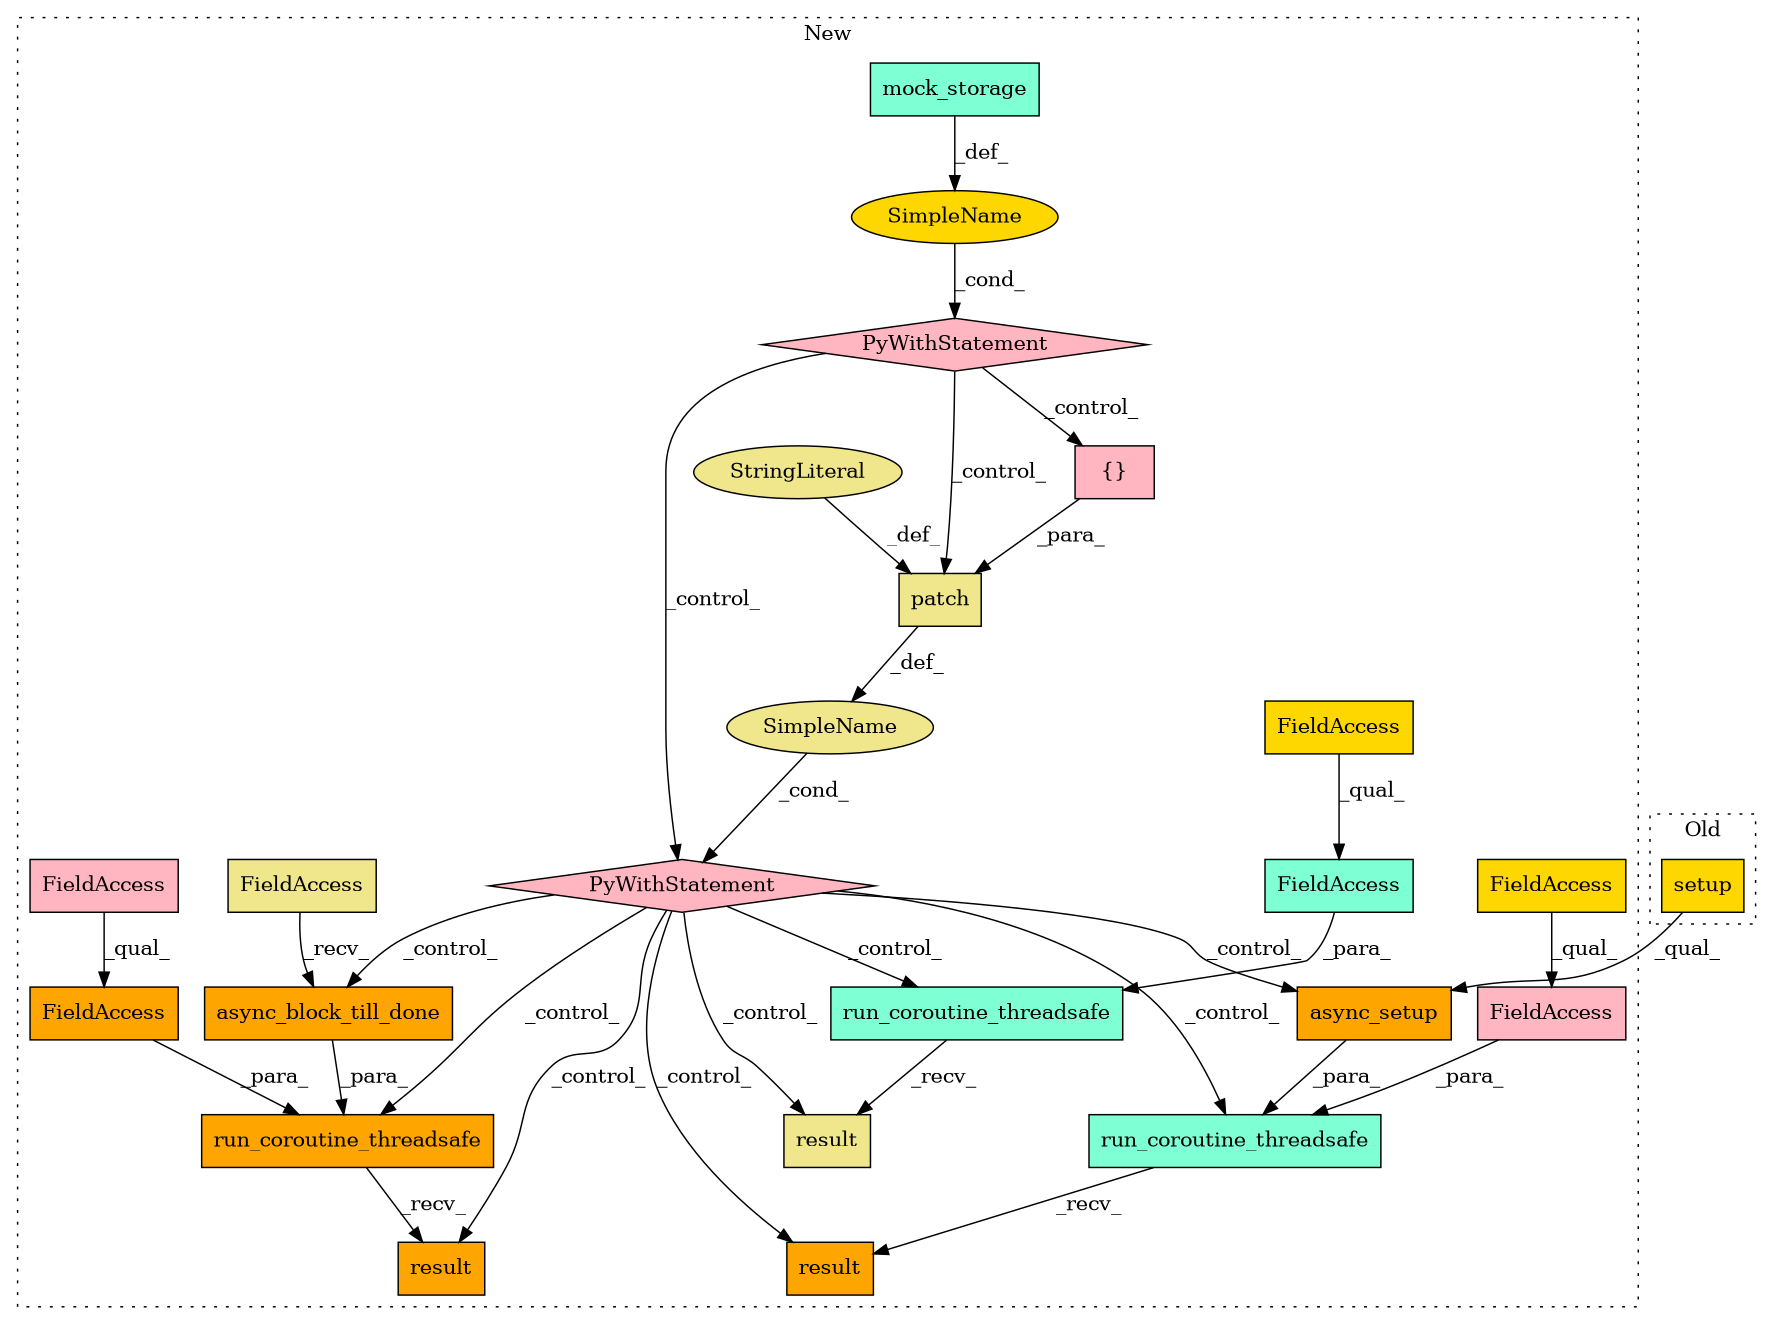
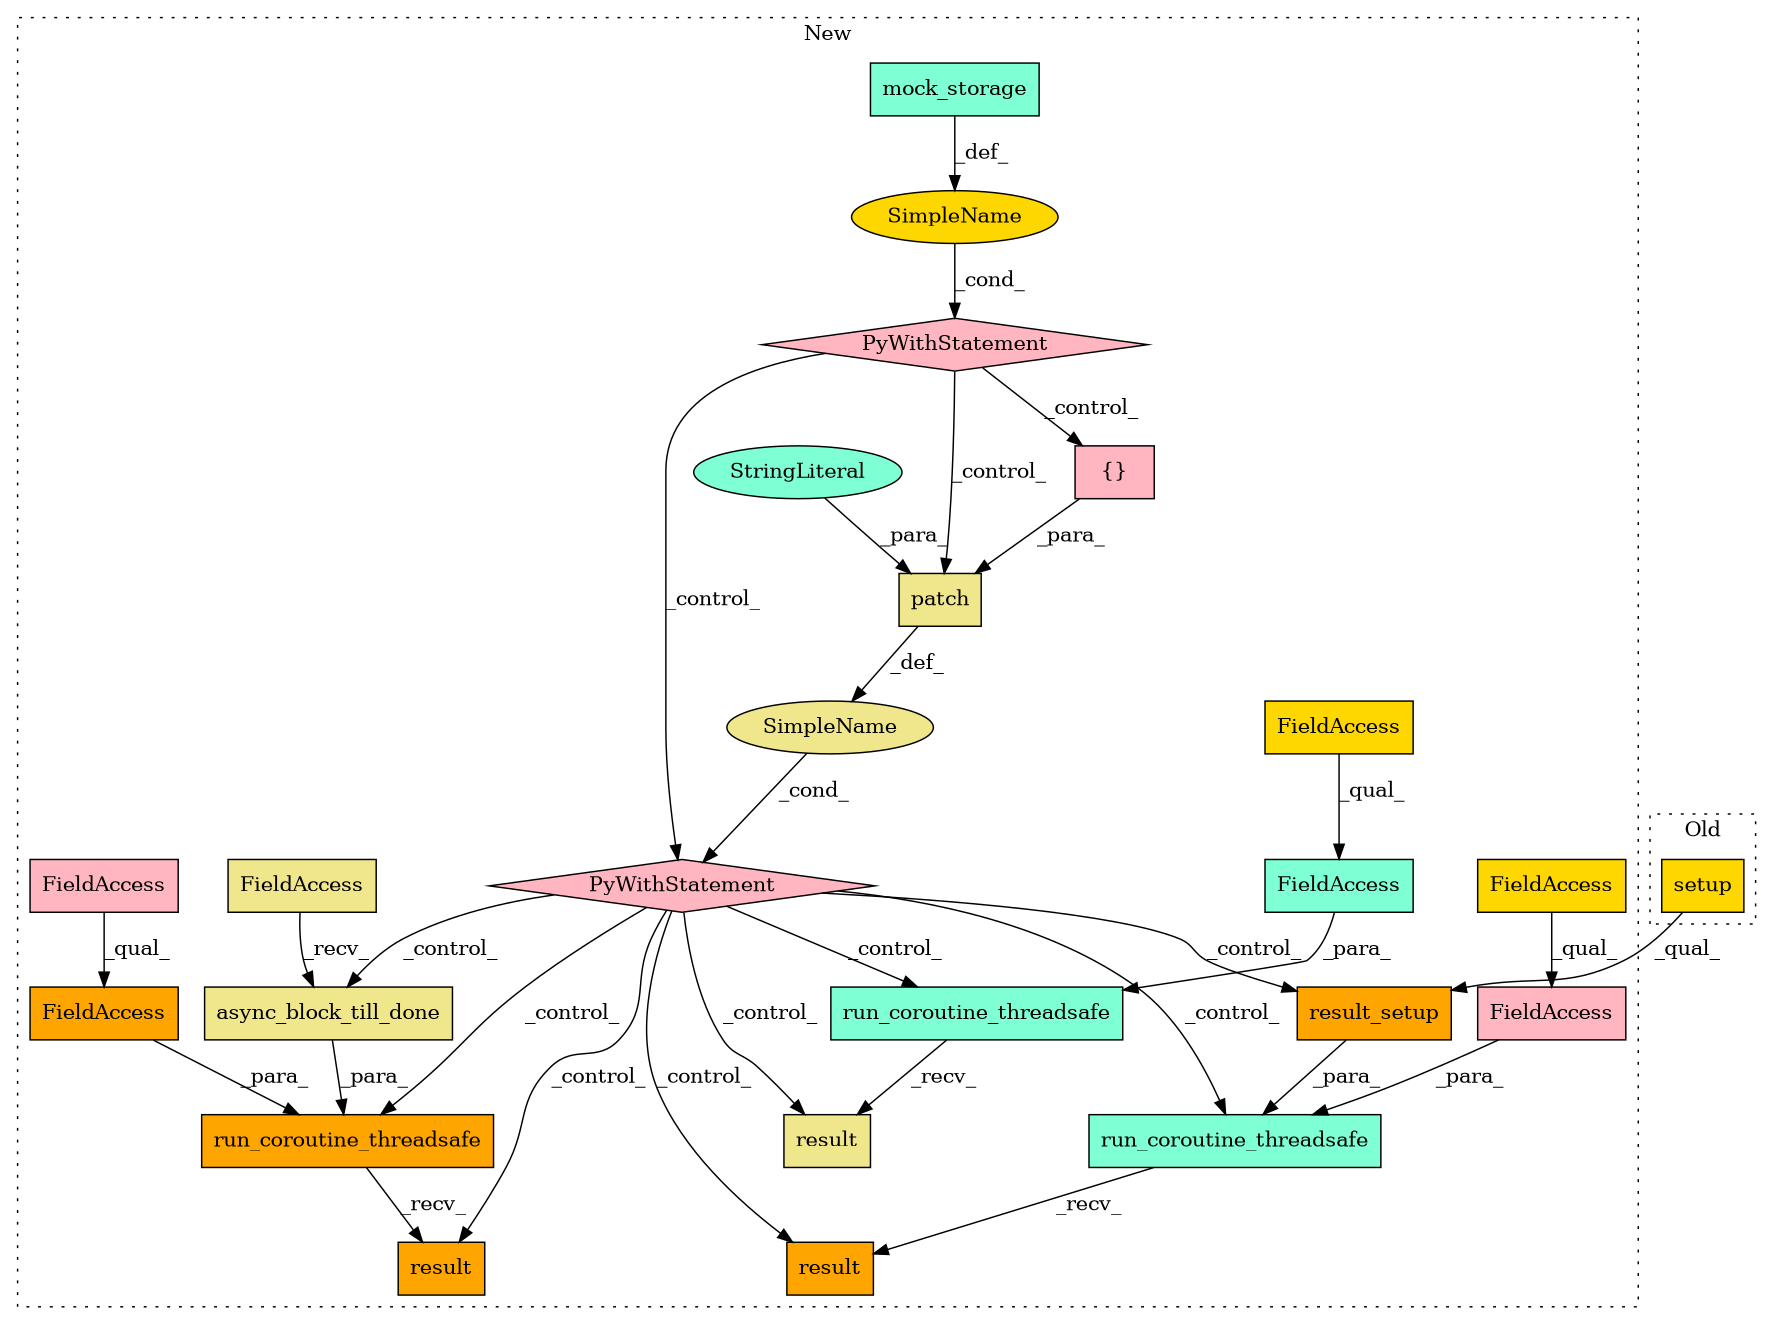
  digraph {
    node [a=32 fillcolor=orange l=14 shape=box style=filled]
-   n1 [l="12,1" label=async_setup s="2390,2424"]
+   n1 [l="12,1" label=result_setup s="2390,2424"]
    n2 [l=8 label=result s=2442]
    n3 [fillcolor=aquamarine l="25,1" label=run_coroutine_threadsafe s="2335,2440"]
    n4 [a=22 fillcolor=lightpink label=FieldAccess s=2426]
    n5 [a=22 fillcolor=gold l=9 label=FieldAccess s=2426]
    n6 [fillcolor=khaki l="6,1" label=patch s="2263,2322"]
    n7 [l=8 label=result s=2535]
    n8 [a=4 fillcolor=lightpink l=2 label="{}" s=2320]
    n9 [fillcolor=khaki l=8 label=result s=2683]
    n10 [l="25,1" label=run_coroutine_threadsafe s="2460,2533"]
    n11 [a=22 label=FieldAccess s=2519]
    n12 [fillcolor=aquamarine l="25,1" label=run_coroutine_threadsafe s="2553,2681"]
    n13 [a=22 fillcolor=lightpink l=9 label=FieldAccess s=2519]
    n14 [a=22 fillcolor=aquamarine label=FieldAccess s=2667]
    n15 [a=22 fillcolor=gold l=9 label=FieldAccess s=2667]
-   n16 [l=23 label=async_block_till_done s=2495]
+   n16 [fillcolor=khaki l=23 label=async_block_till_done s=2495]
    n17 [a=22 fillcolor=khaki l=9 label=FieldAccess s=2485]
    n18 [a=104 fillcolor=lightpink l="10,2" label=PyWithStatement s="2219,2243" shape=diamond]
    n19 [a=42 fillcolor=khaki label=SimpleName shape=ellipse l=""]
    n20 [a=104 fillcolor=lightpink l="10,2" label=PyWithStatement s="2253,2323" shape=diamond]
    n21 [a=42 fillcolor=gold label=SimpleName shape=ellipse l=""]
    n22 [fillcolor=aquamarine label=mock_storage s=2229]
-   n23 [a=45 fillcolor=khaki l=41 label=StringLiteral s=2269 shape=ellipse]
+   n23 [a=45 fillcolor=aquamarine l=41 label=StringLiteral s=2269 shape=ellipse]
    n24 [fillcolor=gold l="6,1" label=setup s="2146,2174"]
    subgraph cluster_1 {
      label=New
      style=dotted
      n1
      n2
      n3
      n4
      n5
      n6
      n7
      n8
      n9
      n10
      n11
      n12
      n13
      n14
      n15
      n16
      n17
      n18
      n19
      n20
      n21
      n22
      n23
    }
    subgraph cluster_2 {
      label=Old
      style=dotted
      n24
    }
    n1 -> n3 [label=_para_]
    n3 -> n2 [label=_recv_]
    n4 -> n3 [label=_para_]
    n5 -> n4 [label=_qual_]
    n6 -> n19 [label=_def_]
    n8 -> n6 [label=_para_]
    n10 -> n7 [label=_recv_]
    n11 -> n10 [label=_para_]
    n12 -> n9 [label=_recv_]
    n13 -> n11 [label=_qual_]
    n14 -> n12 [label=_para_]
    n15 -> n14 [label=_qual_]
    n16 -> n10 [label=_para_]
    n17 -> n16 [label=_recv_]
    n18 -> n6 [label=_control_]
    n18 -> n8 [label=_control_]
    n18 -> n20 [label=_control_]
    n19 -> n20 [label=_cond_]
    n20 -> n1 [label=_control_]
    n20 -> n2 [label=_control_]
    n20 -> n3 [label=_control_]
    n20 -> n7 [label=_control_]
    n20 -> n9 [label=_control_]
    n20 -> n10 [label=_control_]
    n20 -> n12 [label=_control_]
    n20 -> n16 [label=_control_]
    n21 -> n18 [label=_cond_]
    n22 -> n21 [label=_def_]
-   n23 -> n6 [label=_def_]
+   n23 -> n6 [label=_para_]
    n24 -> n1 [label=_qual_]
  }
